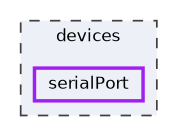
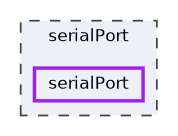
  digraph {
    compound=true
    rankdir=LR
    n1 [color=purple fillcolor="#edf0f7" fontname=Helvetica fontsize=10 height=0.2 label=serialPort shape=box style="filled,bold" width=0.4]
    subgraph cluster_1 {
      bgcolor="#edf0f7"
      fontname=Helvetica
      fontsize=10
-     label=devices
+     label=serialPort
      pencolor=grey25
      style="filled,dashed"
      n1
    }
  }
